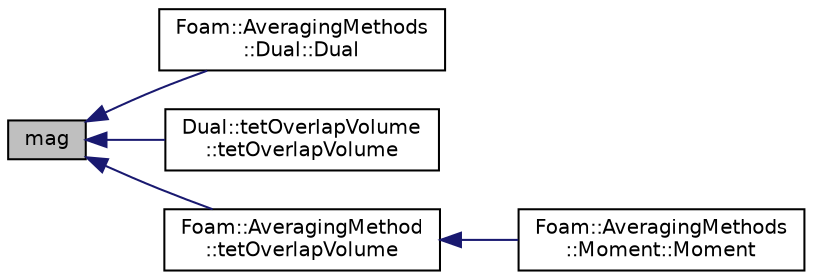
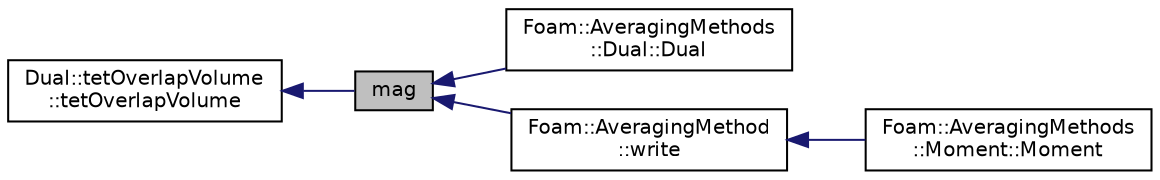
  digraph {
    rankdir=LR
    node [color=black fontname=Helvetica fontsize=10 shape=record]
    edge [color=midnightblue dir=back fontname=Helvetica fontsize=10 labelfontname=Helvetica labelfontsize=10 style=solid]
    n1 [fillcolor=grey75 fontcolor=black height=0.2 label=mag style=filled width=0.4]
    n2 [height=0.2 label="Foam::AveragingMethods\l::Dual::Dual" width=0.4]
    n3 [height=0.2 label="Dual::tetOverlapVolume\l::tetOverlapVolume" width=0.4]
-   n4 [height=0.2 label="Foam::AveragingMethod\l::tetOverlapVolume" width=0.4]
+   n4 [height=0.2 label="Foam::AveragingMethod\l::write" width=0.4]
    n5 [height=0.2 label="Foam::AveragingMethods\l::Moment::Moment" width=0.4]
    n1 -> n2
-   n1 -> n3
+   n3 -> n1
    n1 -> n4
    n4 -> n5
  }
